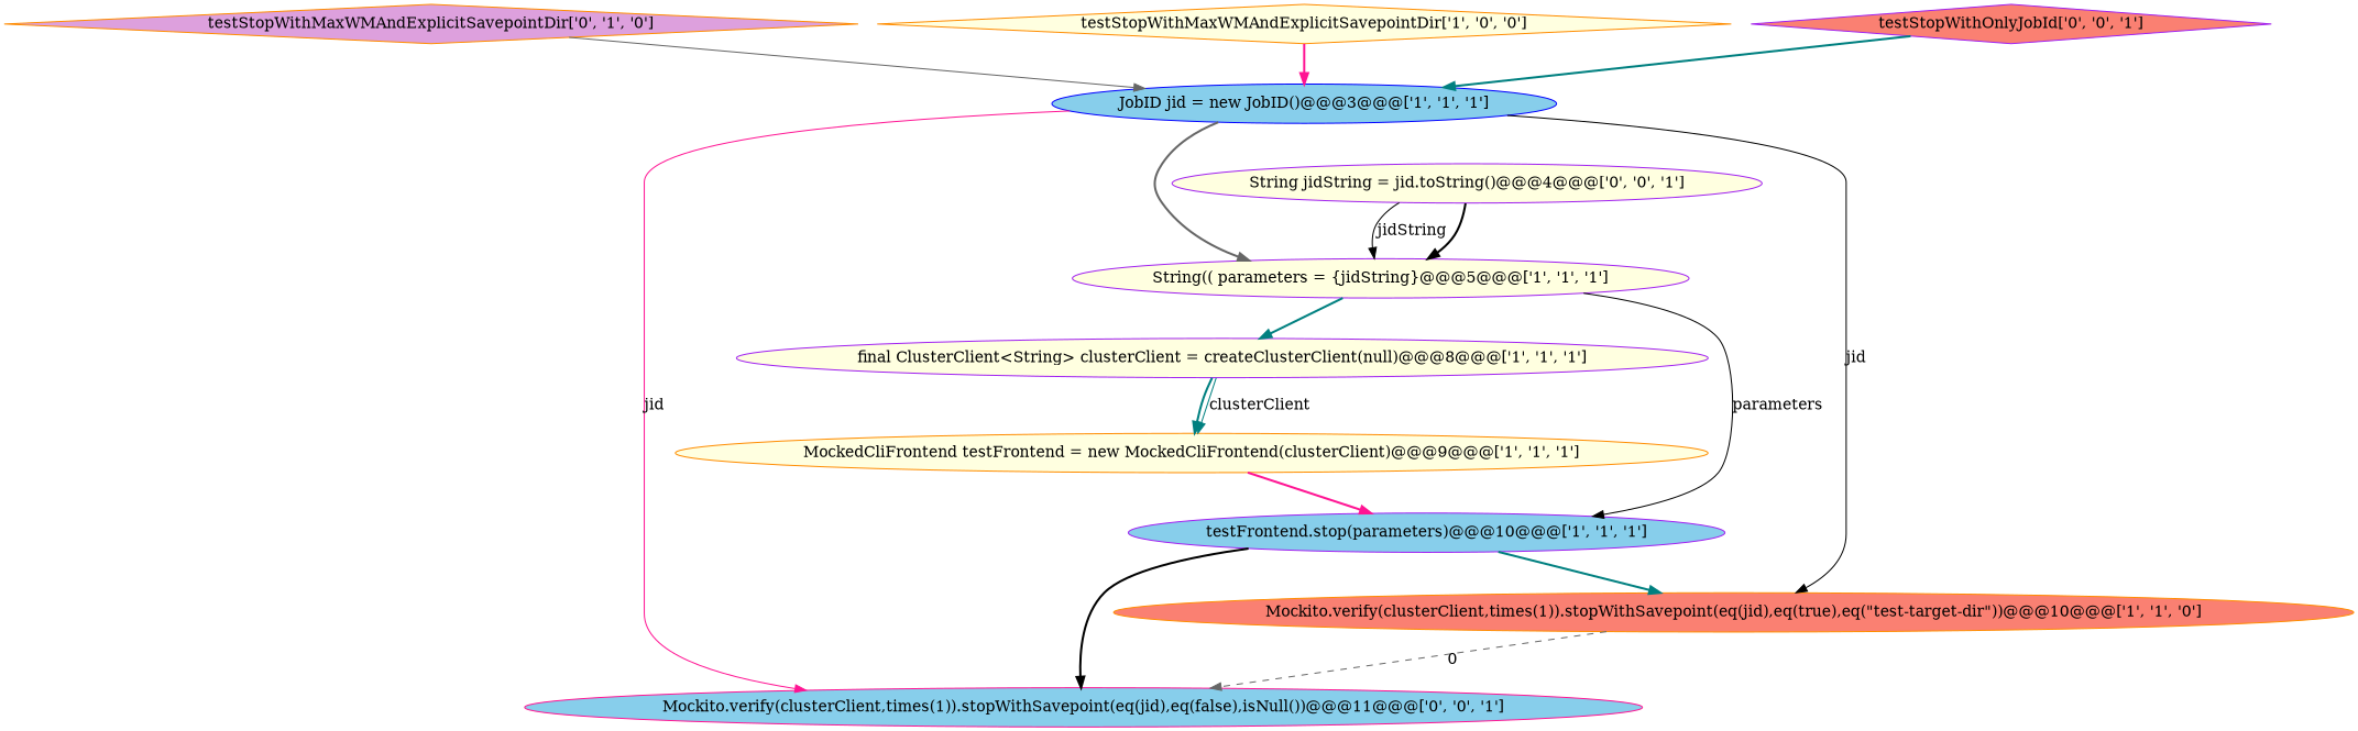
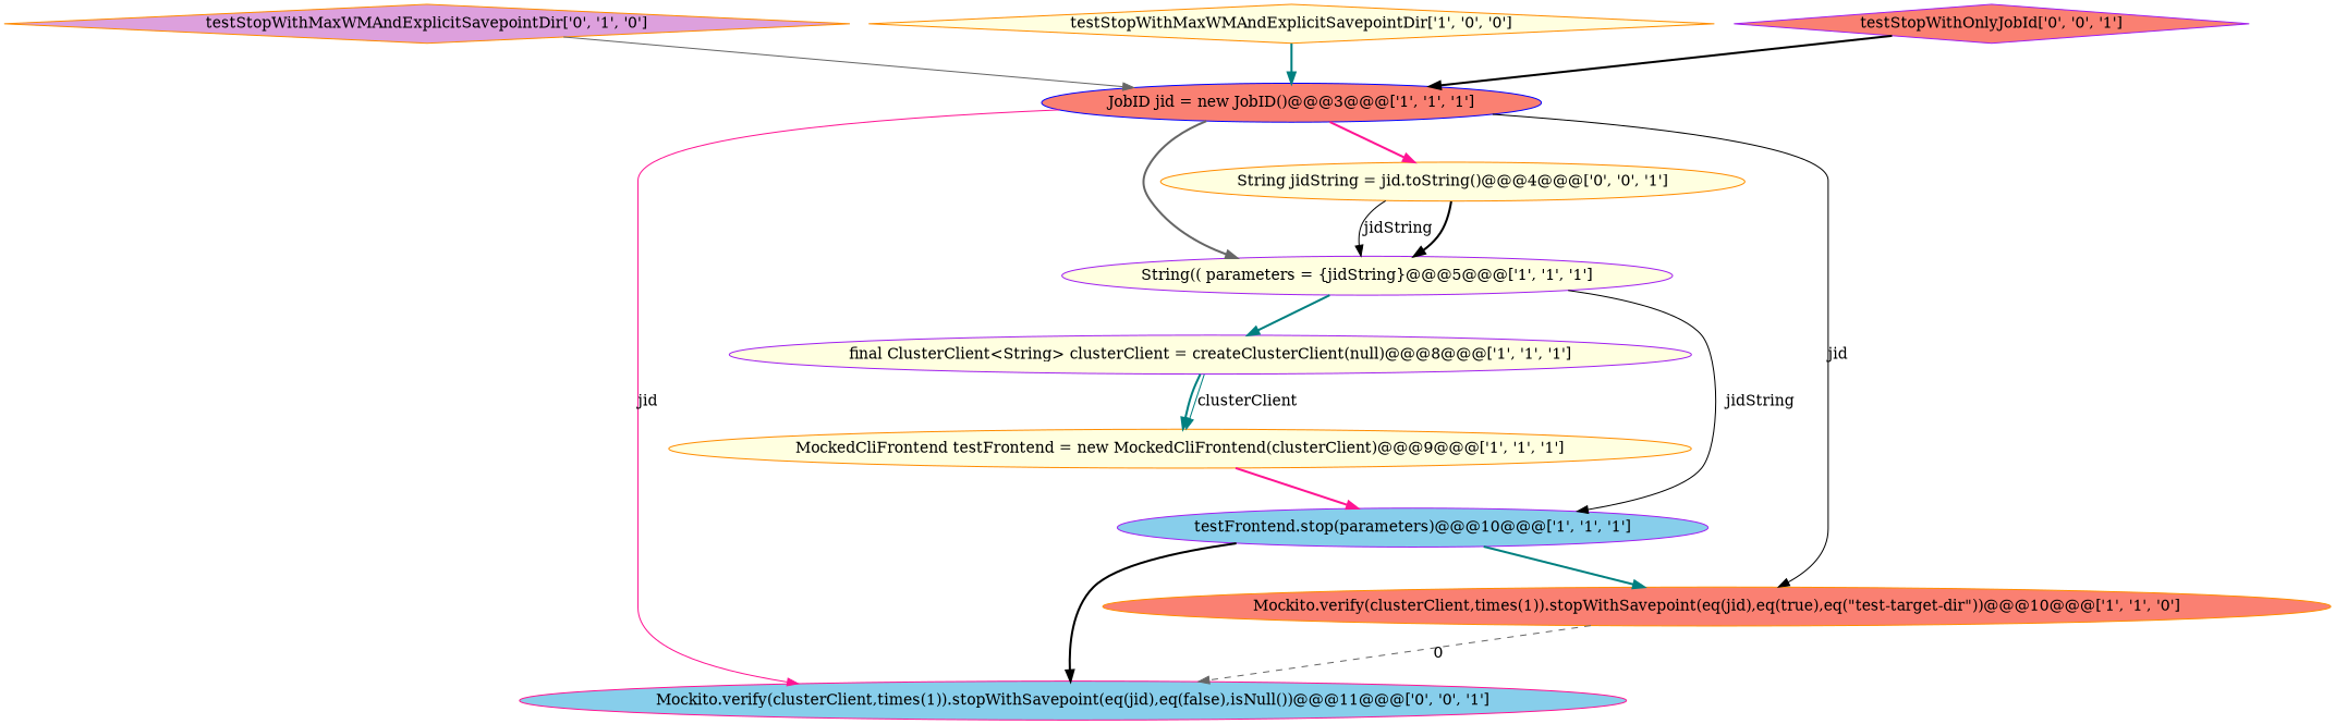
  digraph {
    node [color=darkorange fillcolor=lightyellow shape=ellipse style=filled]
    edge [color=black style=bold]
-   n1 [color=purple label="String jidString = jid.toString()@@@4@@@['0', '0', '1']"]
+   n1 [label="String jidString = jid.toString()@@@4@@@['0', '0', '1']"]
    n2 [color=purple label="String(( parameters = {jidString}@@@5@@@['1', '1', '1']"]
    n3 [color=purple label="final ClusterClient<String> clusterClient = createClusterClient(null)@@@8@@@['1', '1', '1']"]
    n4 [color=purple fillcolor=skyblue label="testFrontend.stop(parameters)@@@10@@@['1', '1', '1']"]
    n5 [fillcolor=plum label="testStopWithMaxWMAndExplicitSavepointDir['0', '1', '0']" shape=diamond]
-   n6 [color=blue fillcolor=skyblue label="JobID jid = new JobID()@@@3@@@['1', '1', '1']"]
+   n6 [color=blue fillcolor=salmon label="JobID jid = new JobID()@@@3@@@['1', '1', '1']"]
    n7 [color=deeppink fillcolor=skyblue label="Mockito.verify(clusterClient,times(1)).stopWithSavepoint(eq(jid),eq(false),isNull())@@@11@@@['0', '0', '1']"]
    n8 [fillcolor=salmon label="Mockito.verify(clusterClient,times(1)).stopWithSavepoint(eq(jid),eq(true),eq(\"test-target-dir\"))@@@10@@@['1', '1', '0']"]
    n9 [label="MockedCliFrontend testFrontend = new MockedCliFrontend(clusterClient)@@@9@@@['1', '1', '1']"]
    n10 [label="testStopWithMaxWMAndExplicitSavepointDir['1', '0', '0']" shape=diamond]
    n11 [color=purple fillcolor=salmon label="testStopWithOnlyJobId['0', '0', '1']" shape=diamond]
    n1 -> n2
    n1 -> n2 [label=jidString style=solid]
    n2 -> n3 [color=teal]
-   n2 -> n4 [label=parameters style=solid]
+   n2 -> n4 [label=jidString style=solid]
    n3 -> n9 [color=teal]
    n3 -> n9 [color=teal label=clusterClient style=solid]
    n4 -> n7
    n4 -> n8 [color=teal]
    n5 -> n6 [color=gray40 style=solid]
+   n6 -> n1 [color=deeppink]
    n6 -> n2 [color=gray40]
    n6 -> n7 [color=deeppink label=jid style=solid]
    n6 -> n8 [label=jid style=solid]
    n8 -> n7 [color=gray40 label=0 style=dashed]
    n9 -> n4 [color=deeppink]
-   n10 -> n6 [color=deeppink]
-   n11 -> n6 [color=teal]
+   n10 -> n6 [color=teal]
+   n11 -> n6
  }
